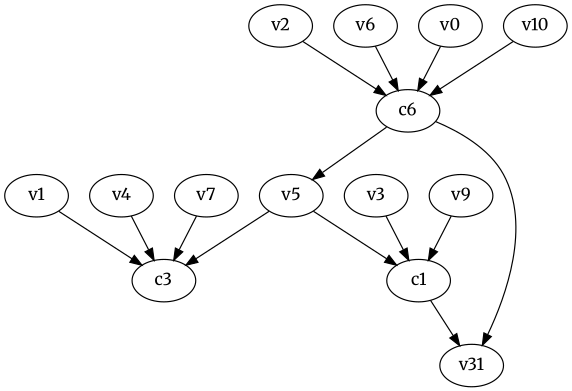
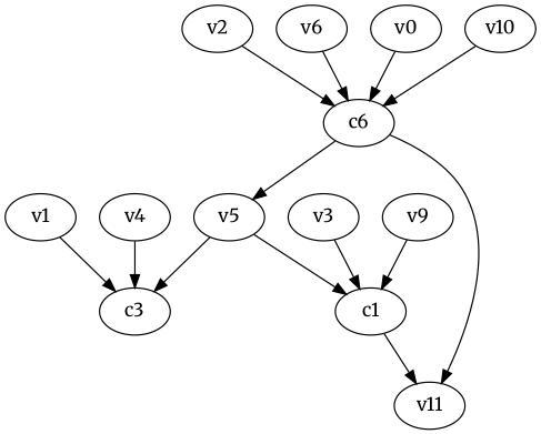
  strict digraph {
    fontname=Merriweather
    node [fontname=Merriweather]
    edge [fontname=Merriweather weight=1]
    n1 [label=c6]
    v5
-   v11 [label=v31]
+   v11
    c3
    c1
    v1
    v2
    v3
    v4
    v6
-   v7
    n12 [label=v0]
    v9
    v10
    n1 -> v5
    n1 -> v11
    v5 -> c3
    v5 -> c1
    c1 -> v11
    v1 -> c3
    v2 -> n1
    v3 -> c1
    v4 -> c3
    v6 -> n1
-   v7 -> c3
    n12 -> n1
    v9 -> c1
    v10 -> n1
  }
